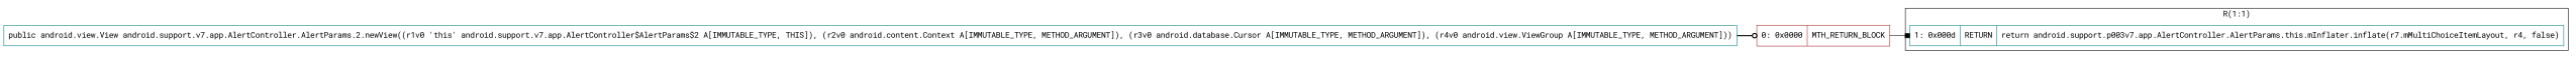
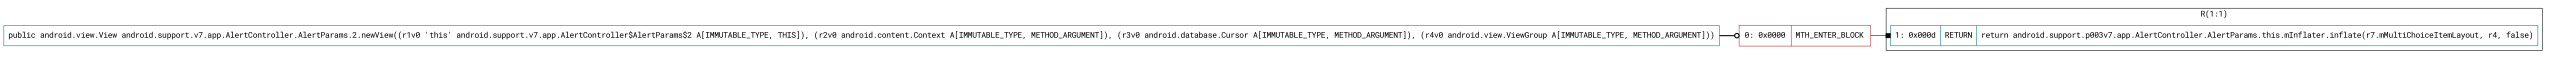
  digraph {
    rankdir=LR
    fontname="Roboto Mono"
    node [color=teal shape=record fontname="Roboto Mono"]
    edge [fontname="Roboto Mono"]
    n1 [label="{1\:\ 0x000d|RETURN\l|return android.support.p003v7.app.AlertController.AlertParams.this.mInflater.inflate(r7.mMultiChoiceItemLayout, r4, false)\l}"]
-   n2 [color=brown label="{0\:\ 0x0000|MTH_RETURN_BLOCK\l}"]
+   n2 [color=brown label="{0\:\ 0x0000|MTH_ENTER_BLOCK\l}"]
    n3 [label="{public android.view.View android.support.v7.app.AlertController.AlertParams.2.newView((r1v0 'this' android.support.v7.app.AlertController$AlertParams$2 A[IMMUTABLE_TYPE, THIS]), (r2v0 android.content.Context A[IMMUTABLE_TYPE, METHOD_ARGUMENT]), (r3v0 android.database.Cursor A[IMMUTABLE_TYPE, METHOD_ARGUMENT]), (r4v0 android.view.ViewGroup A[IMMUTABLE_TYPE, METHOD_ARGUMENT])) }"]
    subgraph cluster_1 {
      label="R(1:1)"
      n1
    }
    n2 -> n1 [style=solid arrowhead=box]
    n3 -> n2 [style=bold arrowhead=odot]
  }
